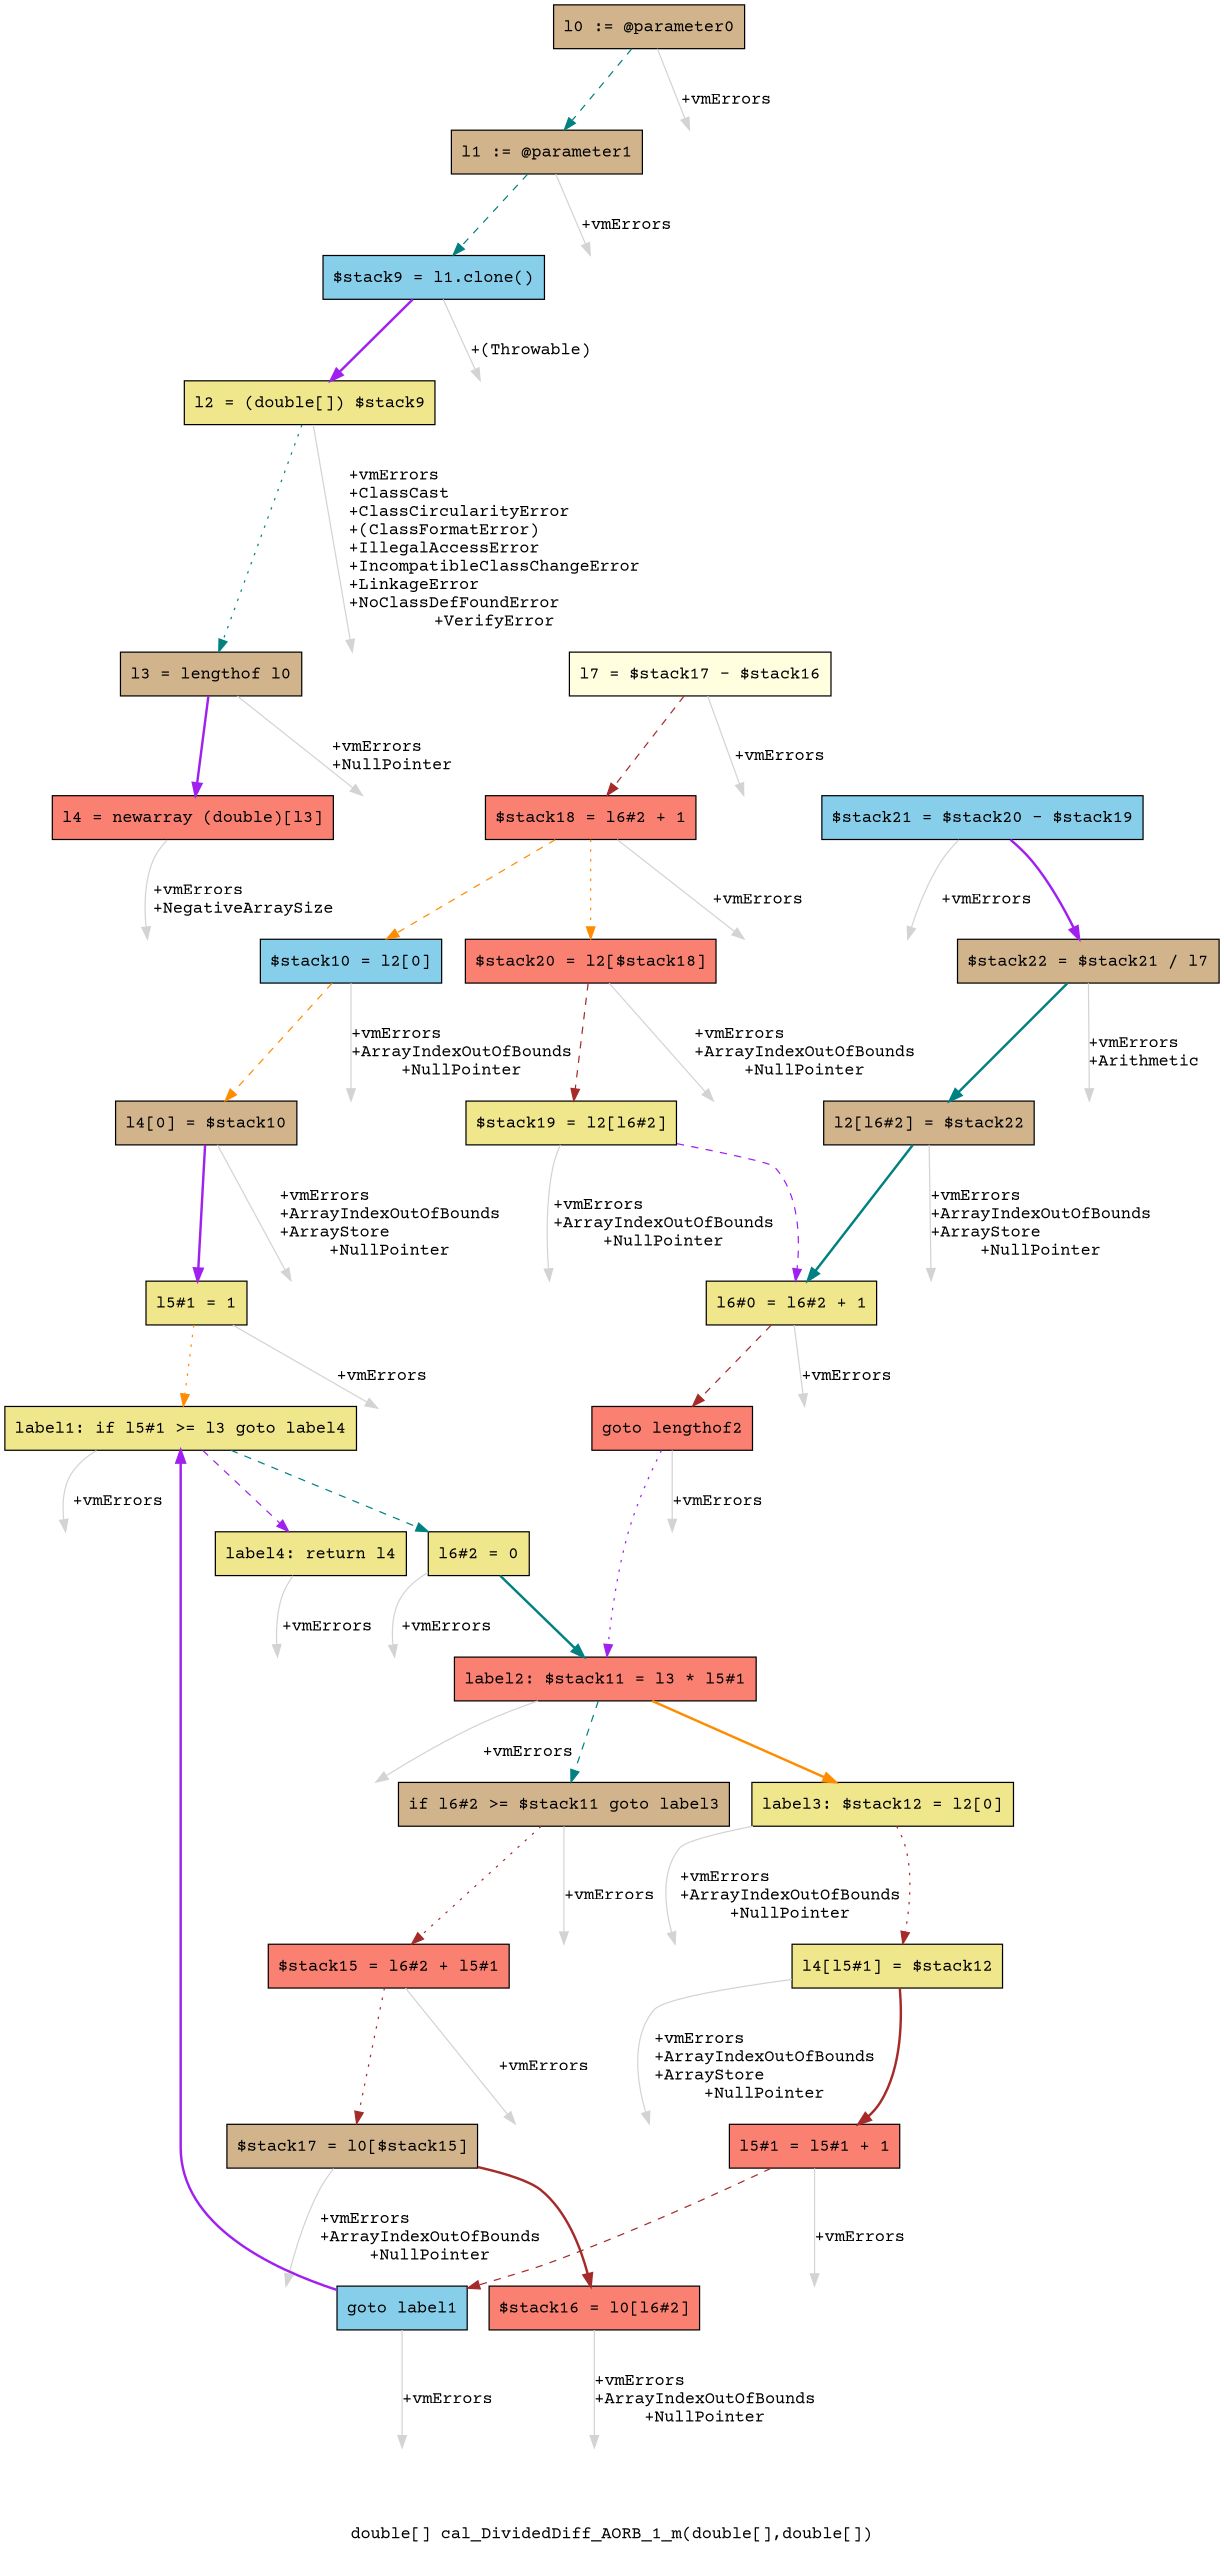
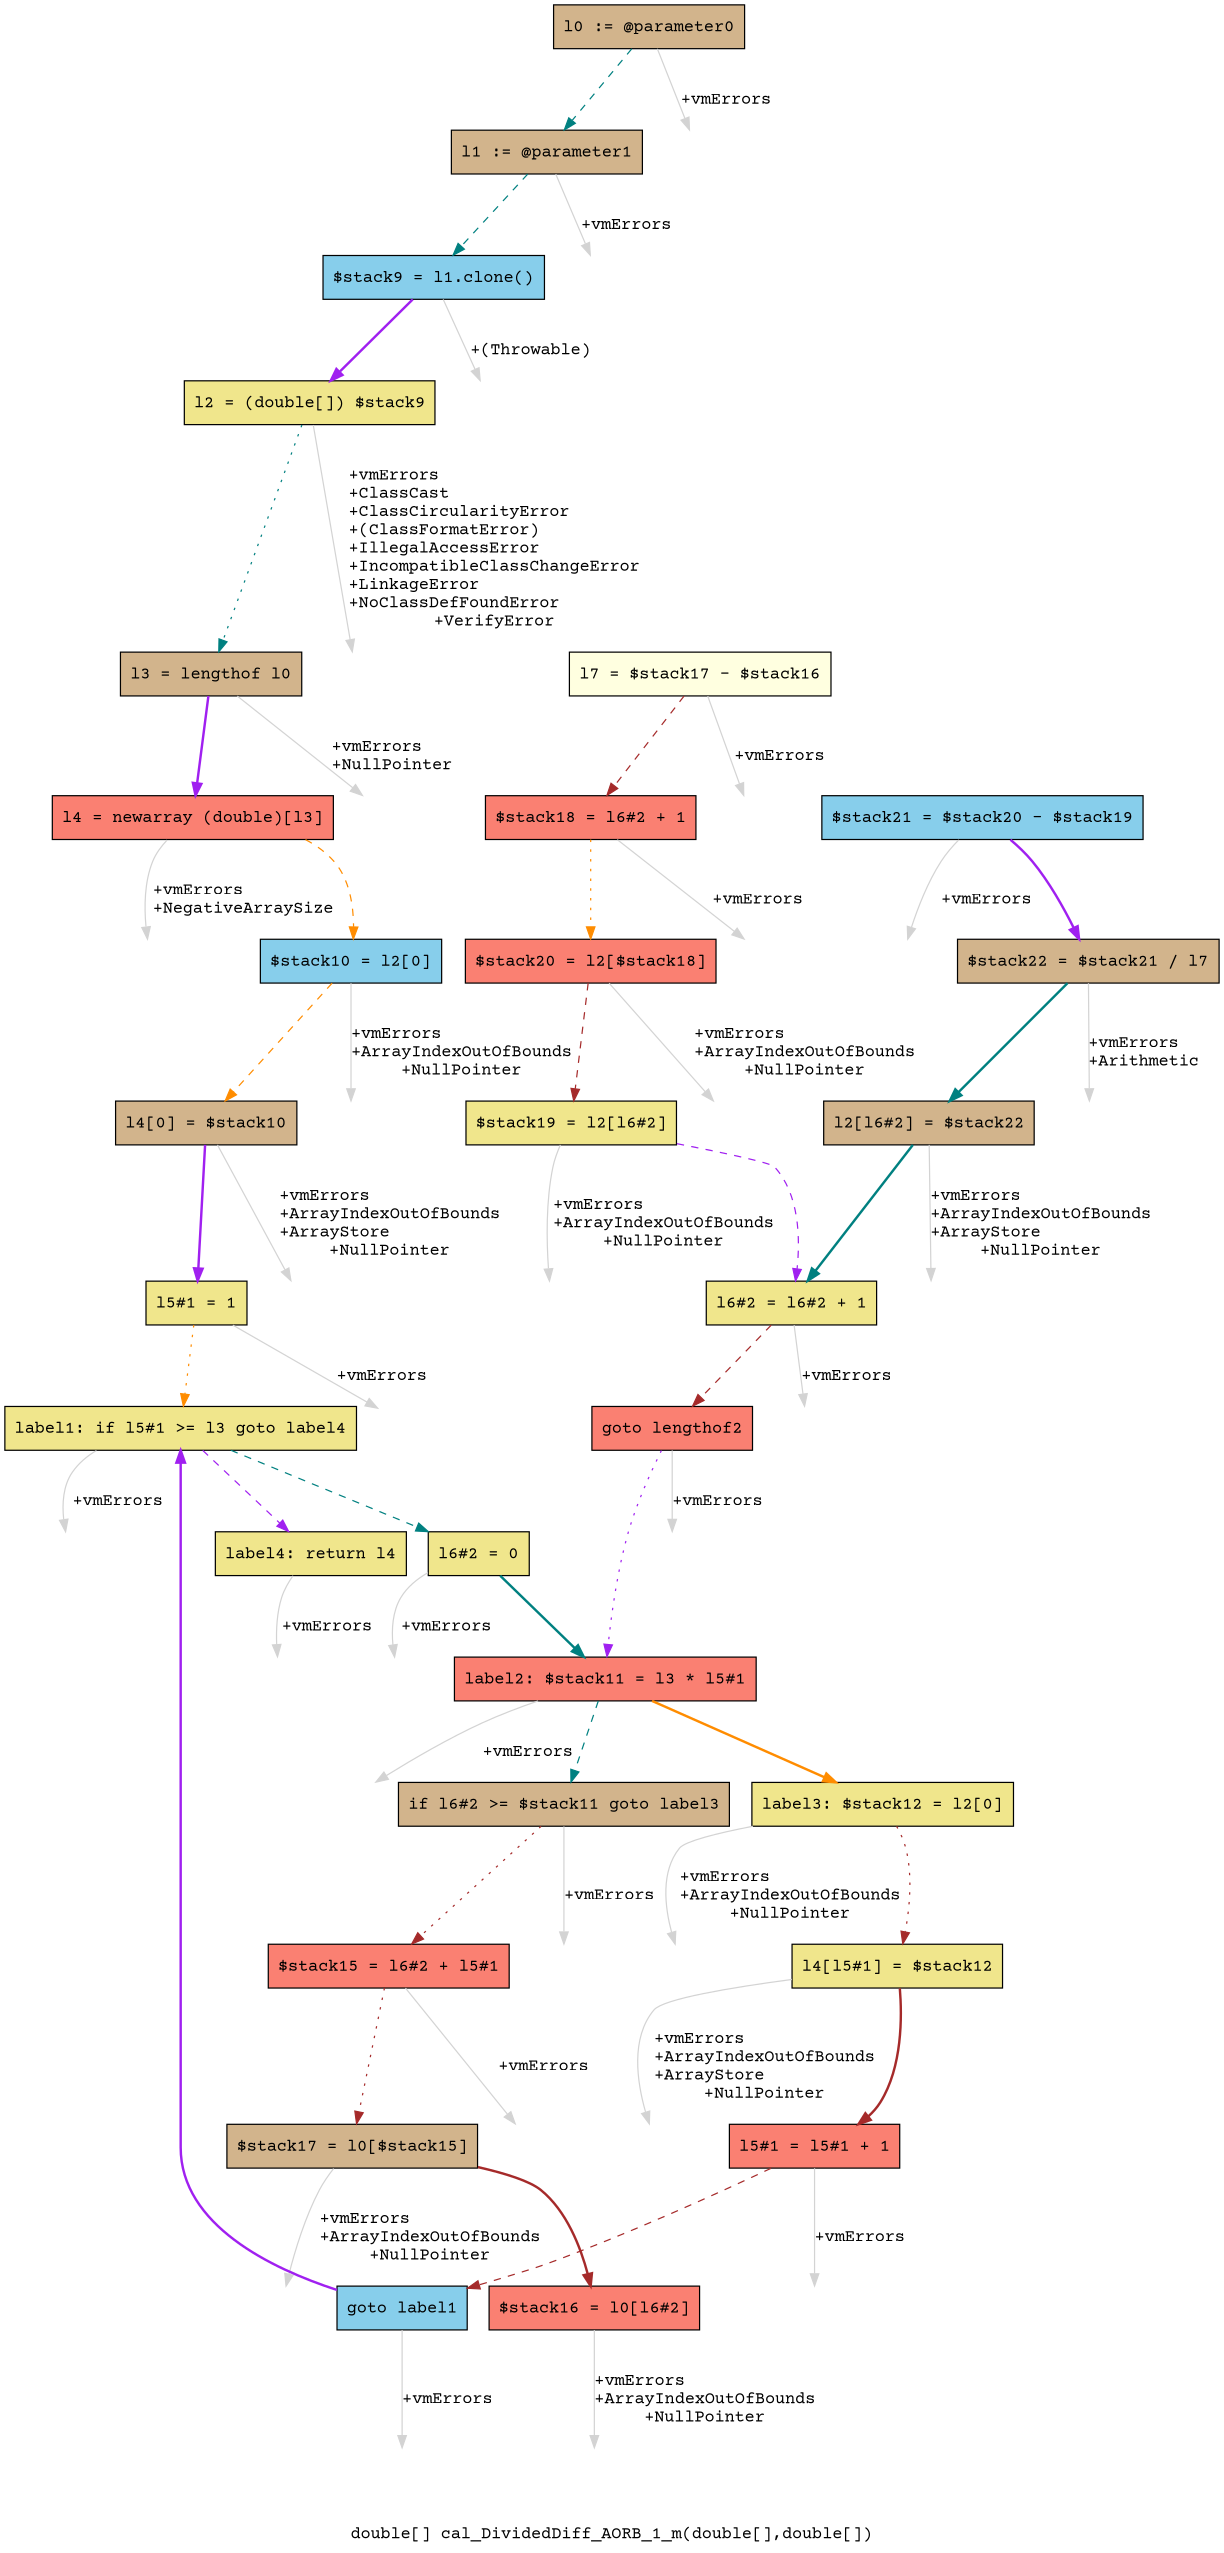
  digraph {
    fontname="Courier Prime"
    label="double[] cal_DividedDiff_AORB_1_m(double[],double[])"
    node [fontname="Courier Prime" shape=box style=filled]
    edge [color=lightgray fontname="Courier Prime"]
    n1 [fillcolor=tan label="l0 := @parameter0"]
    n2 [fillcolor=tan label="l1 := @parameter1"]
    n3 [label=Esc style=invis]
    n4 [fillcolor=skyblue label="$stack9 = l1.clone()"]
    n5 [label=Esc style=invis]
    n6 [fillcolor=khaki label="l2 = (double[]) $stack9"]
    n7 [label=Esc style=invis]
    n8 [fillcolor=tan label="l3 = lengthof l0"]
    n9 [label=Esc style=invis]
    n10 [fillcolor=salmon label="l4 = newarray (double)[l3]"]
    n11 [label=Esc style=invis]
    n12 [fillcolor=skyblue label="$stack10 = l2[0]"]
    n13 [label=Esc style=invis]
    n14 [fillcolor=tan label="l4[0] = $stack10"]
    n15 [label=Esc style=invis]
    n16 [fillcolor=khaki label="l5#1 = 1"]
    n17 [label=Esc style=invis]
    n18 [fillcolor=khaki label="label1: if l5#1 >= l3 goto label4"]
    n19 [label=Esc style=invis]
    n20 [fillcolor=khaki label="l6#2 = 0"]
    n21 [fillcolor=khaki label="label4: return l4"]
    n22 [label=Esc style=invis]
    n23 [fillcolor=salmon label="label2: $stack11 = l3 * l5#1"]
    n24 [label=Esc style=invis]
    n25 [label=Esc style=invis]
    n26 [fillcolor=tan label="if l6#2 >= $stack11 goto label3"]
    n27 [label=Esc style=invis]
    n28 [fillcolor=khaki label="label3: $stack12 = l2[0]"]
    n29 [fillcolor=salmon label="$stack15 = l6#2 + l5#1"]
    n30 [label=Esc style=invis]
    n31 [fillcolor=tan label="$stack17 = l0[$stack15]"]
    n32 [label=Esc style=invis]
    n33 [fillcolor=khaki label="l4[l5#1] = $stack12"]
    n34 [label=Esc style=invis]
    n35 [fillcolor=salmon label="$stack16 = l0[l6#2]"]
    n36 [label=Esc style=invis]
    n37 [fillcolor=salmon label="l5#1 = l5#1 + 1"]
    n38 [label=Esc style=invis]
    n39 [label=Esc style=invis]
    n40 [fillcolor=lightyellow label="l7 = $stack17 - $stack16"]
    n41 [fillcolor=salmon label="$stack18 = l6#2 + 1"]
    n42 [label=Esc style=invis]
    n43 [fillcolor=salmon label="$stack20 = l2[$stack18]"]
    n44 [label=Esc style=invis]
    n45 [fillcolor=khaki label="$stack19 = l2[l6#2]"]
    n46 [label=Esc style=invis]
    n47 [label=Esc style=invis]
-   n48 [fillcolor=khaki label="l6#0 = l6#2 + 1"]
+   n48 [fillcolor=khaki label="l6#2 = l6#2 + 1"]
    n49 [fillcolor=skyblue label="$stack21 = $stack20 - $stack19"]
    n50 [fillcolor=tan label="$stack22 = $stack21 / l7"]
    n51 [label=Esc style=invis]
    n52 [fillcolor=tan label="l2[l6#2] = $stack22"]
    n53 [label=Esc style=invis]
    n54 [label=Esc style=invis]
    n55 [fillcolor=salmon label="goto lengthof2"]
    n56 [label=Esc style=invis]
    n57 [label=Esc style=invis]
    n58 [fillcolor=skyblue label="goto label1"]
    n59 [label=Esc style=invis]
    n60 [label=Esc style=invis]
    n1 -> n2 [color=teal style=dashed]
    n1 -> n3 [label="\l+vmErrors"]
    n2 -> n4 [color=teal style=dashed]
    n2 -> n5 [label="\l+vmErrors"]
    n4 -> n6 [color=purple style=bold]
    n4 -> n7 [label="\l+(Throwable)"]
    n6 -> n8 [color=teal style=dotted]
    n6 -> n9 [label="\l+vmErrors\l+ClassCast\l+ClassCircularityError\l+(ClassFormatError)\l+IllegalAccessError\l+IncompatibleClassChangeError\l+LinkageError\l+NoClassDefFoundError\l+VerifyError"]
    n8 -> n10 [color=purple style=bold]
    n8 -> n11 [label="\l+vmErrors\l+NullPointer"]
-   n41 -> n12 [color=darkorange style=dashed]
+   n10 -> n12 [color=darkorange style=dashed]
    n10 -> n13 [label="\l+vmErrors\l+NegativeArraySize"]
    n12 -> n14 [color=darkorange style=dashed]
    n12 -> n15 [label="\l+vmErrors\l+ArrayIndexOutOfBounds\l+NullPointer"]
    n14 -> n16 [color=purple style=bold]
    n14 -> n17 [label="\l+vmErrors\l+ArrayIndexOutOfBounds\l+ArrayStore\l+NullPointer"]
    n16 -> n18 [color=darkorange style=dotted]
    n16 -> n19 [label="\l+vmErrors"]
    n18 -> n20 [color=teal style=dashed]
    n18 -> n21 [color=purple style=dashed]
    n18 -> n22 [label="\l+vmErrors"]
    n20 -> n23 [color=teal style=bold]
    n20 -> n24 [label="\l+vmErrors"]
    n21 -> n25 [label="\l+vmErrors"]
    n23 -> n26 [color=teal style=dashed]
    n23 -> n27 [label="\l+vmErrors"]
    n23 -> n28 [color=darkorange style=bold]
    n26 -> n29 [color=brown style=dotted]
    n26 -> n30 [label="\l+vmErrors"]
    n28 -> n33 [color=brown style=dotted]
    n28 -> n34 [label="\l+vmErrors\l+ArrayIndexOutOfBounds\l+NullPointer"]
    n29 -> n31 [color=brown style=dotted]
    n29 -> n32 [label="\l+vmErrors"]
    n31 -> n35 [color=brown style=bold]
    n31 -> n36 [label="\l+vmErrors\l+ArrayIndexOutOfBounds\l+NullPointer"]
    n33 -> n37 [color=brown style=bold]
    n33 -> n38 [label="\l+vmErrors\l+ArrayIndexOutOfBounds\l+ArrayStore\l+NullPointer"]
    n35 -> n39 [label="\l+vmErrors\l+ArrayIndexOutOfBounds\l+NullPointer"]
    n37 -> n58 [color=brown style=dashed]
    n37 -> n59 [label="\l+vmErrors"]
    n40 -> n41 [color=brown style=dashed]
    n40 -> n42 [label="\l+vmErrors"]
    n41 -> n43 [color=darkorange style=dotted]
    n41 -> n44 [label="\l+vmErrors"]
    n43 -> n45 [color=brown style=dashed]
    n43 -> n46 [label="\l+vmErrors\l+ArrayIndexOutOfBounds\l+NullPointer"]
    n45 -> n47 [label="\l+vmErrors\l+ArrayIndexOutOfBounds\l+NullPointer"]
    n45 -> n48 [color=purple style=dashed]
    n48 -> n55 [color=brown style=dashed]
    n48 -> n56 [label="\l+vmErrors"]
    n49 -> n50 [color=purple style=bold]
    n49 -> n51 [label="\l+vmErrors"]
    n50 -> n52 [color=teal style=bold]
    n50 -> n53 [label="\l+vmErrors\l+Arithmetic"]
    n52 -> n48 [color=teal style=bold]
    n52 -> n54 [label="\l+vmErrors\l+ArrayIndexOutOfBounds\l+ArrayStore\l+NullPointer"]
    n55 -> n23 [color=purple style=dotted]
    n55 -> n57 [label="\l+vmErrors"]
    n58 -> n18 [color=purple style=bold]
    n58 -> n60 [label="\l+vmErrors"]
  }
